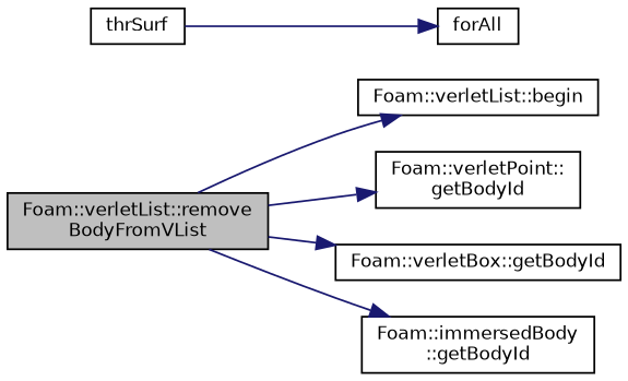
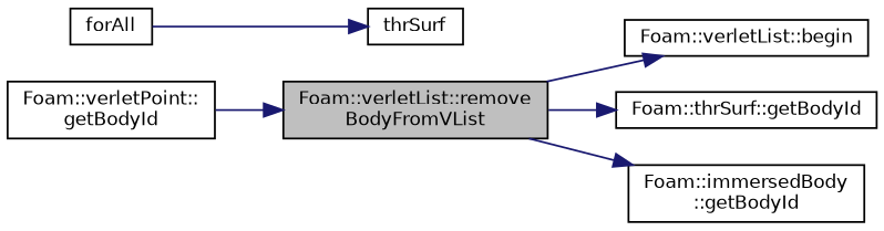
  digraph {
    rankdir=LR
    node [color=black fillcolor=white fontname=Helvetica fontsize=10 shape=record style=filled]
    edge [color=midnightblue fontname=Helvetica fontsize=10 labelfontname=Helvetica labelfontsize=10 style=solid]
    n1 [fillcolor=grey75 fontcolor=black height=0.2 label="Foam::verletList::remove\lBodyFromVList" width=0.4]
    n2 [height=0.2 label="Foam::verletList::begin" width=0.4]
    n3 [height=0.2 label="Foam::verletPoint::\lgetBodyId" width=0.4]
-   n4 [height=0.2 label="Foam::verletBox::getBodyId" width=0.4]
+   n4 [height=0.2 label="Foam::thrSurf::getBodyId" width=0.4]
    n5 [height=0.2 label="Foam::immersedBody\l::getBodyId" width=0.4]
    n6 [height=0.2 label=forAll width=0.4]
    n7 [height=0.2 label=thrSurf width=0.4]
    n1 -> n2
-   n1 -> n3
+   n3 -> n1
    n1 -> n4
    n1 -> n5
-   n7 -> n6
+   n6 -> n7
  }
